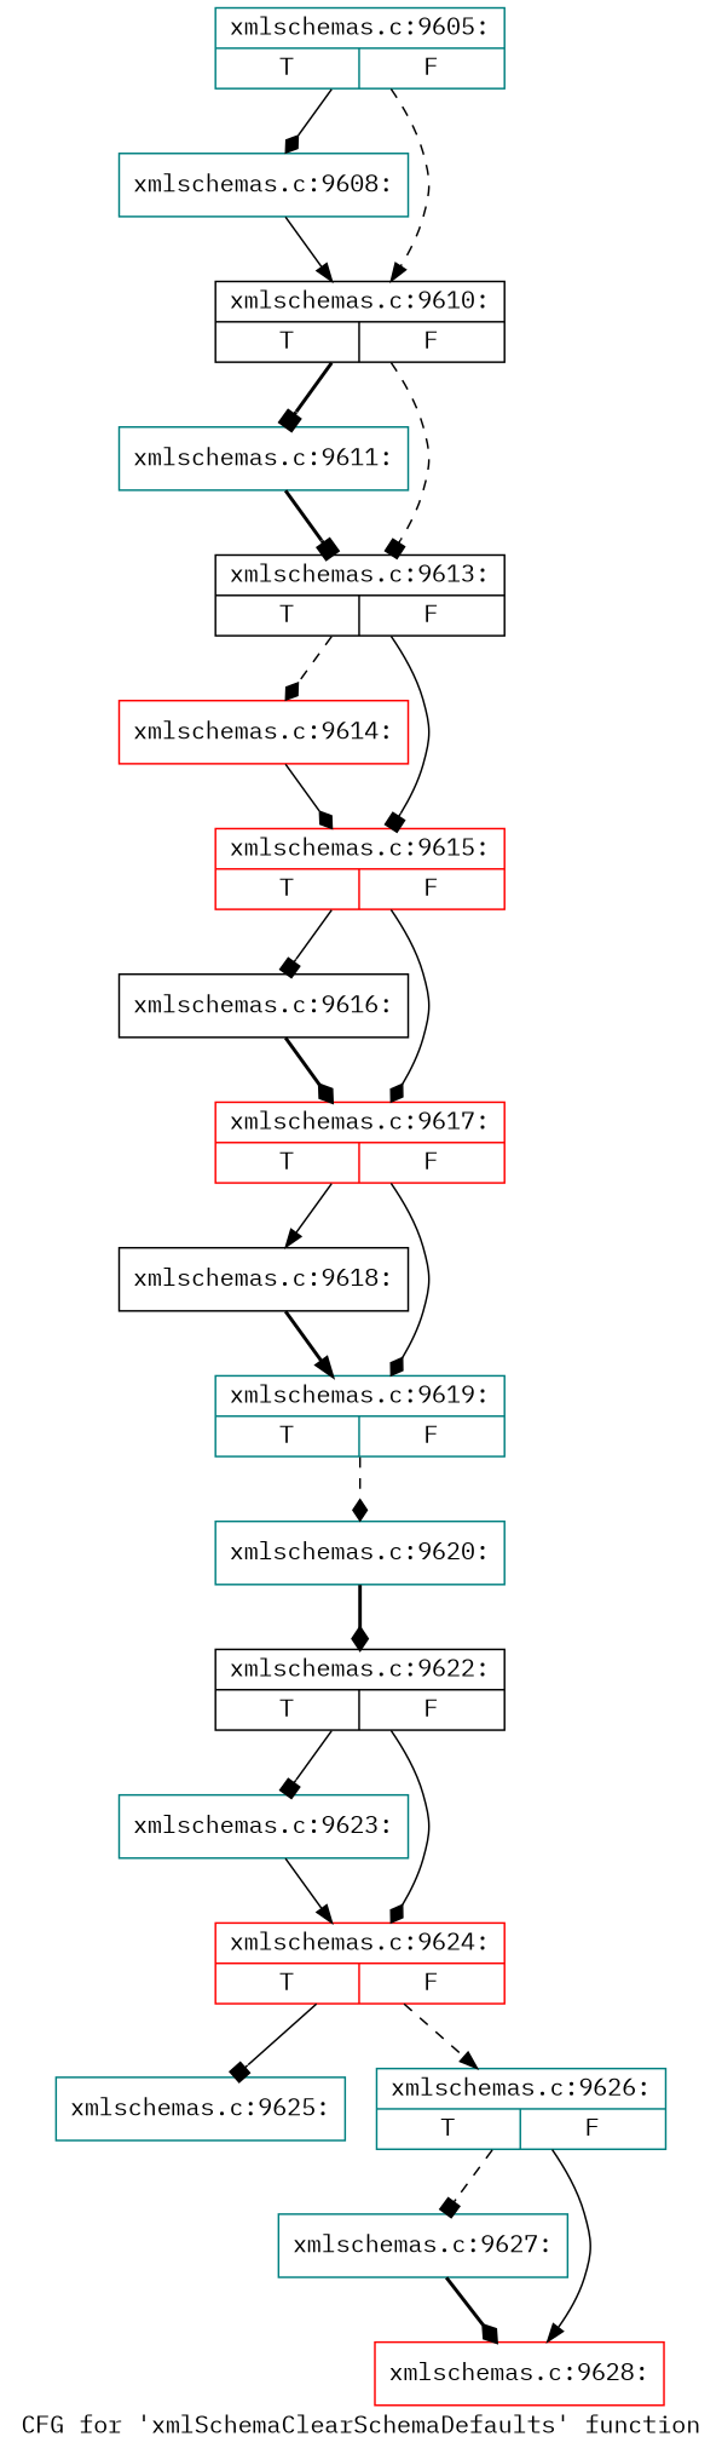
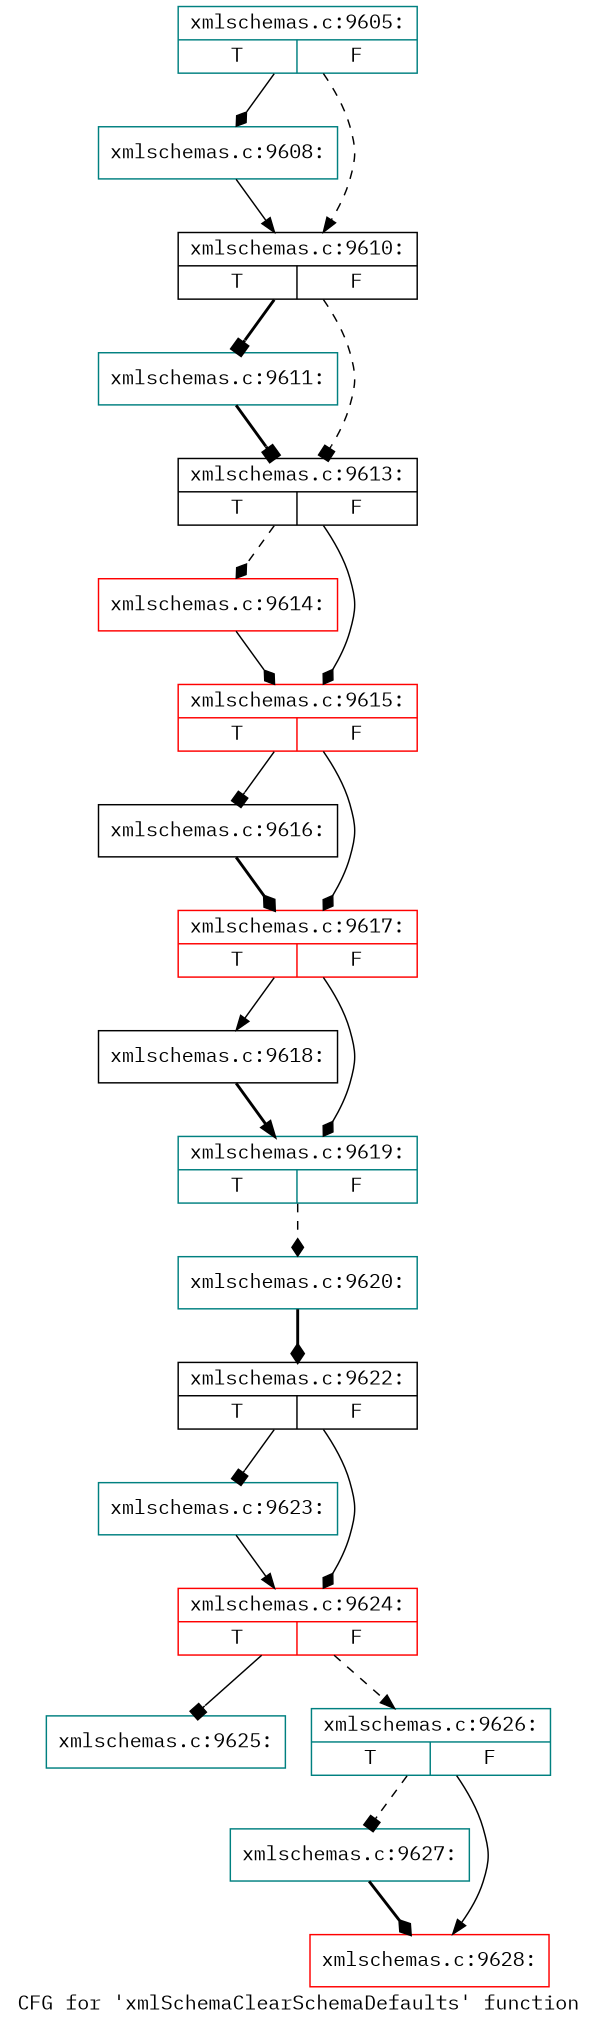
  digraph {
    fontname="IBM Plex Mono"
    label="CFG for 'xmlSchemaClearSchemaDefaults' function"
    node [color=teal fontname="IBM Plex Mono" shape=record]
    edge [arrowhead=diamond fontname="IBM Plex Mono" style=solid]
    n1 [label="{xmlschemas.c:9605:|{<s0>T|<s1>F}}"]
    n2 [label="{xmlschemas.c:9608:}"]
    n3 [color=black label="{xmlschemas.c:9610:|{<s0>T|<s1>F}}"]
    n4 [label="{xmlschemas.c:9611:}"]
    n5 [color=black label="{xmlschemas.c:9613:|{<s0>T|<s1>F}}"]
    n6 [color=red label="{xmlschemas.c:9614:}"]
    n7 [color=red label="{xmlschemas.c:9615:|{<s0>T|<s1>F}}"]
    n8 [color=black label="{xmlschemas.c:9616:}"]
    n9 [color=red label="{xmlschemas.c:9617:|{<s0>T|<s1>F}}"]
    n10 [color=black label="{xmlschemas.c:9618:}"]
    n11 [label="{xmlschemas.c:9619:|{<s0>T|<s1>F}}"]
    n12 [label="{xmlschemas.c:9620:}"]
    n13 [color=black label="{xmlschemas.c:9622:|{<s0>T|<s1>F}}"]
    n14 [label="{xmlschemas.c:9623:}"]
    n15 [color=red label="{xmlschemas.c:9624:|{<s0>T|<s1>F}}"]
    n16 [label="{xmlschemas.c:9625:}"]
    n17 [label="{xmlschemas.c:9626:|{<s0>T|<s1>F}}"]
    n18 [label="{xmlschemas.c:9627:}"]
    n19 [color=red label="{xmlschemas.c:9628:}"]
    n1 -> n2
    n1 -> n3 [arrowhead=normal style=dashed]
    n2 -> n3 [arrowhead=normal]
    n3 -> n4 [arrowhead=box style=bold]
    n3 -> n5 [arrowhead=box style=dashed]
    n4 -> n5 [arrowhead=box style=bold]
    n5 -> n6 [style=dashed]
-   n5 -> n7 [arrowhead=box]
+   n5 -> n7
    n6 -> n7
    n7 -> n8 [arrowhead=box]
    n7 -> n9
    n8 -> n9 [style=bold]
    n9 -> n10 [arrowhead=normal]
    n9 -> n11
    n10 -> n11 [arrowhead=normal style=bold]
    n11 -> n12 [style=dashed]
    n12 -> n13 [style=bold]
    n13 -> n14 [arrowhead=box]
    n13 -> n15
    n14 -> n15 [arrowhead=normal]
    n15 -> n16 [arrowhead=box]
    n15 -> n17 [arrowhead=normal style=dashed]
    n17 -> n18 [arrowhead=box style=dashed]
    n17 -> n19 [arrowhead=normal]
    n18 -> n19 [style=bold]
  }
